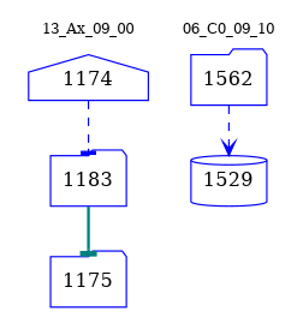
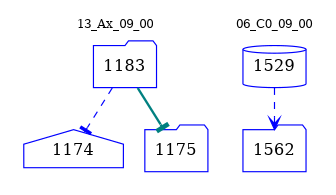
  digraph {
    node [color=blue shape=folder]
    edge [arrowhead=tee color=blue style=dashed]
    n1 [label=1183]
    n2 [label=1174 shape=house]
    n3 [label=1175]
    n4 [label=1562]
    n5 [label=1529 shape=cylinder]
    subgraph cluster_1 {
      color=white
      fontsize=10
      label="13_Ax_09_00"
      n1
      n2
      n3
    }
    subgraph cluster_2 {
      color=white
      fontsize=10
-     label="06_C0_09_10"
+     label="06_C0_09_00"
      n4
      n5
    }
-   n2 -> n1
+   n1 -> n2
    n1 -> n3 [color=teal style=bold]
-   n4 -> n5 [arrowhead=vee]
+   n5 -> n4 [arrowhead=vee]
  }
